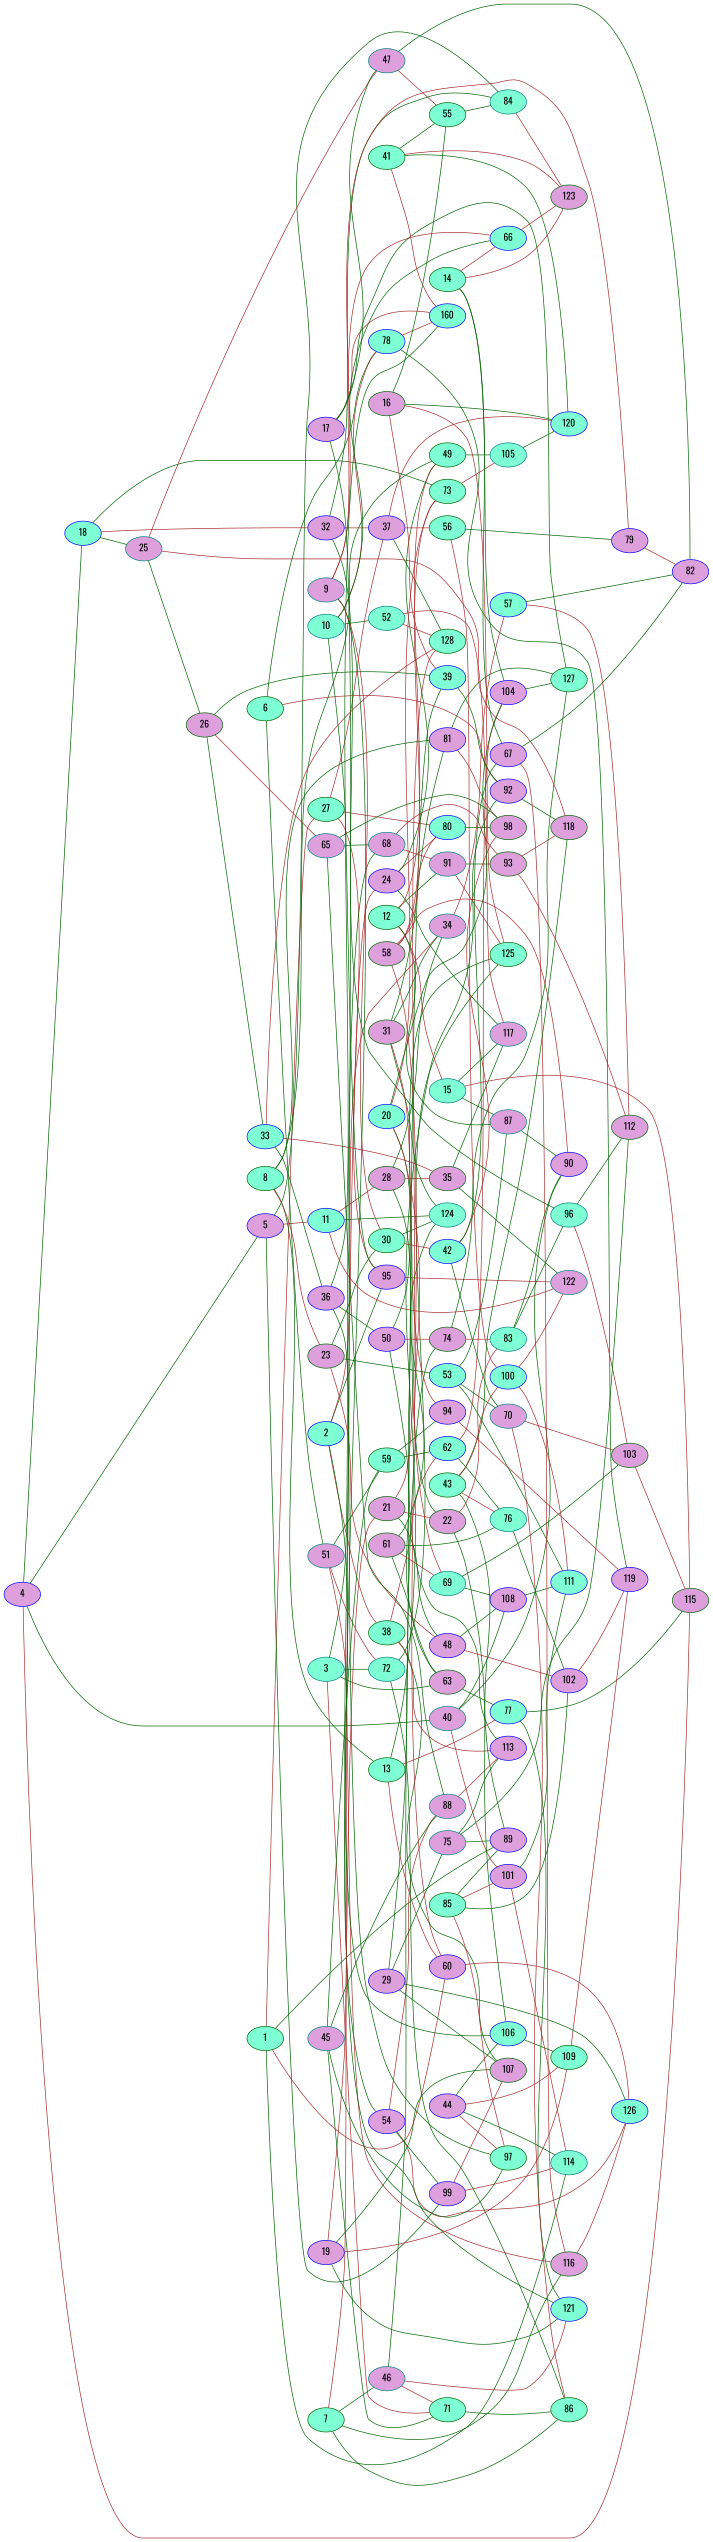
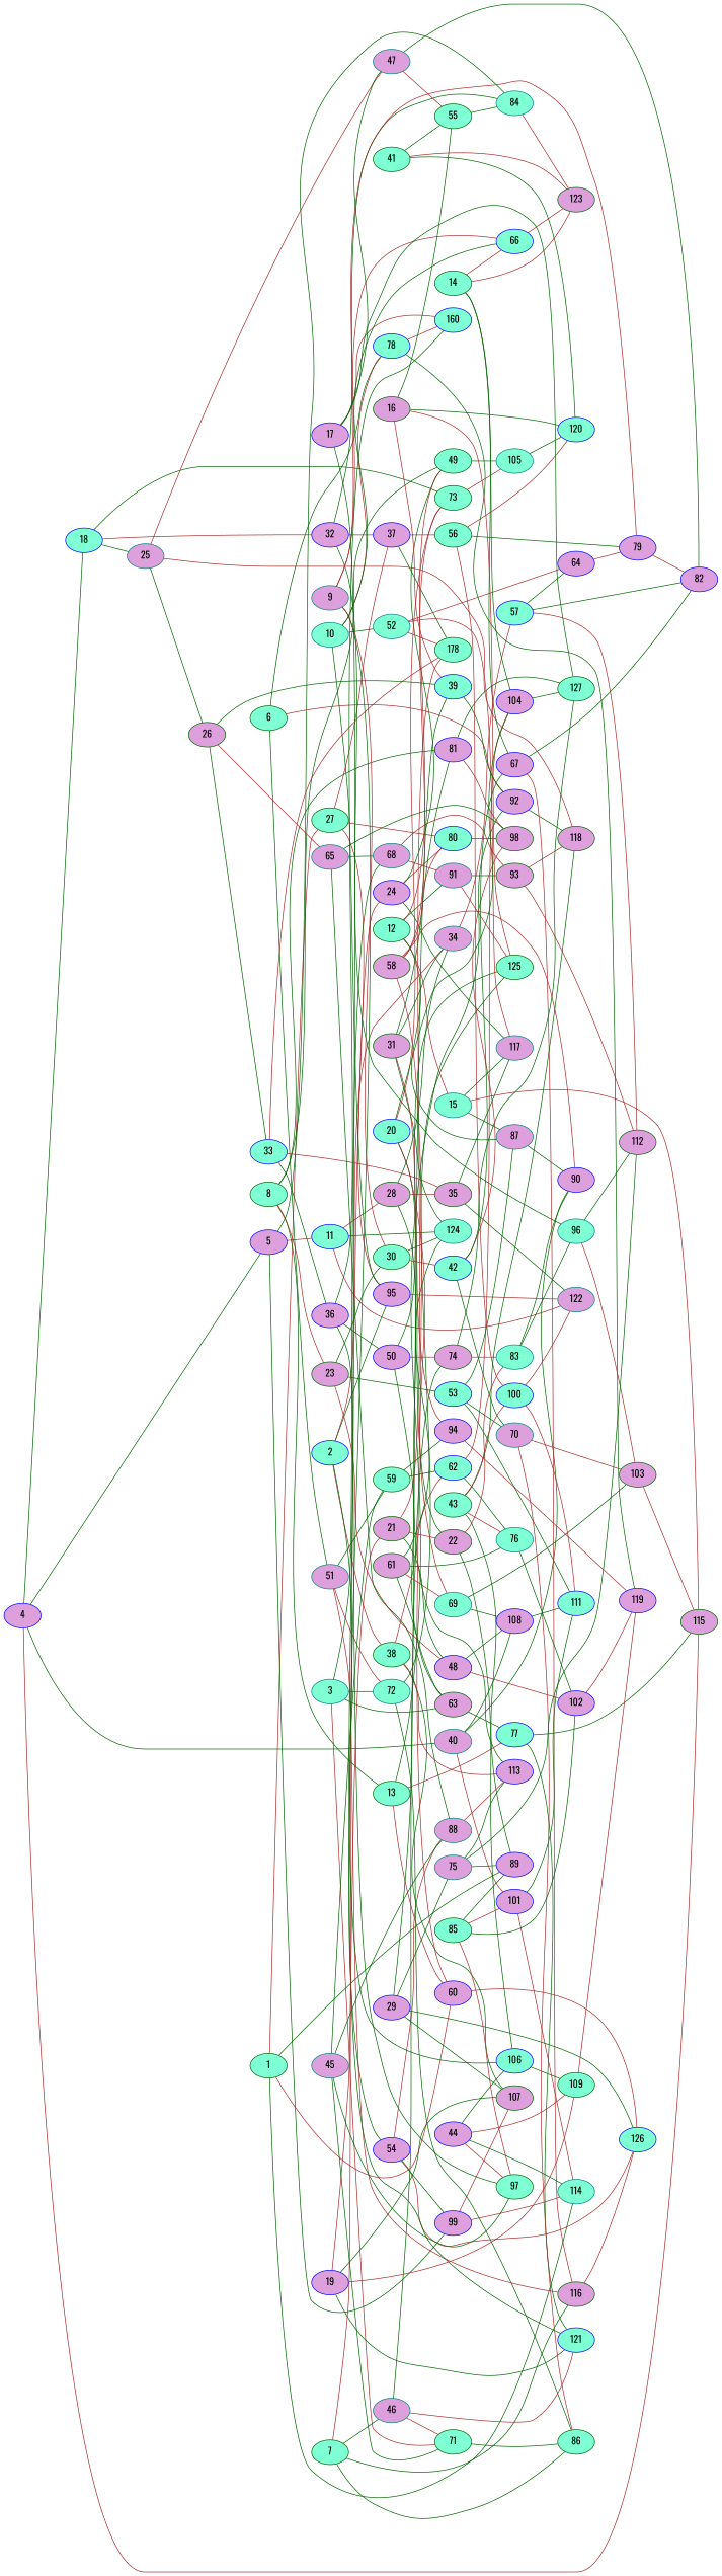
  graph {
    fontname=Oswald
    rankdir=LR
    node [color=blue fillcolor=plum fontname=Oswald style=filled]
    edge [color=darkgreen fontname=Oswald]
    1 [color=darkgreen fillcolor=aquamarine]
    27 [color=darkgreen fillcolor=aquamarine]
    60
    89
    114 [color=teal fillcolor=aquamarine]
    95
    80 [fillcolor=aquamarine]
    37
    126 [fillcolor=aquamarine]
    2 [fillcolor=aquamarine]
    34 [color=teal]
    38 [color=darkgreen fillcolor=aquamarine]
    54
    57 [fillcolor=aquamarine]
    107 [color=darkgreen]
    113
    62 [fillcolor=aquamarine]
    99
    88 [color=teal]
    122 [color=teal]
    3 [color=teal fillcolor=aquamarine]
    63 [color=darkgreen]
    68 [color=teal]
    71 [color=darkgreen fillcolor=aquamarine]
    72 [color=teal fillcolor=aquamarine]
    77 [fillcolor=aquamarine]
    91 [color=teal]
    93 [color=darkgreen]
    86 [color=darkgreen fillcolor=aquamarine]
    125 [color=darkgreen fillcolor=aquamarine]
    4
    5
    18 [fillcolor=aquamarine]
    40 [color=teal]
    115 [color=darkgreen]
    11 [fillcolor=aquamarine]
    84 [color=teal fillcolor=aquamarine]
    25 [color=teal]
    32
    73 [color=darkgreen fillcolor=aquamarine]
    90
    101
    108
    28 [color=darkgreen]
    124 [color=teal fillcolor=aquamarine]
    123 [color=darkgreen]
    6 [color=darkgreen fillcolor=aquamarine]
    51 [color=teal]
    78 [fillcolor=aquamarine]
    92
    116 [color=darkgreen]
    59 [color=darkgreen fillcolor=aquamarine]
    n53 [fillcolor=aquamarine label=160]
    119
    118 [color=darkgreen]
    105 [color=teal fillcolor=aquamarine]
    120 [fillcolor=aquamarine]
    7 [color=darkgreen fillcolor=aquamarine]
    24
    46 [color=teal]
    49 [color=darkgreen fillcolor=aquamarine]
    117 [color=teal]
    121 [fillcolor=aquamarine]
    74 [color=darkgreen]
    8 [color=darkgreen fillcolor=aquamarine]
    13 [color=darkgreen fillcolor=aquamarine]
    23 [color=darkgreen]
    81
    30 [color=darkgreen fillcolor=aquamarine]
    48
    53 [fillcolor=aquamarine]
    127 [color=darkgreen fillcolor=aquamarine]
    98 [color=darkgreen]
    9 [color=teal]
    66 [fillcolor=aquamarine]
    79
    42 [fillcolor=aquamarine]
    82
    10 [color=teal fillcolor=aquamarine]
    52 [color=teal fillcolor=aquamarine]
-   128 [color=darkgreen fillcolor=aquamarine]
+   128 [color=darkgreen fillcolor=aquamarine label=178]
+   64
    35 [color=darkgreen]
    12 [color=darkgreen fillcolor=aquamarine]
    15 [color=teal fillcolor=aquamarine]
    87 [color=teal]
    14 [color=darkgreen fillcolor=aquamarine]
    67
    104
    16 [color=darkgreen]
    39 [fillcolor=aquamarine]
    55 [color=darkgreen fillcolor=aquamarine]
    47 [color=teal]
    17
    97 [color=darkgreen fillcolor=aquamarine]
    26 [color=darkgreen]
    96 [color=teal fillcolor=aquamarine]
    19
    21 [color=darkgreen]
    109 [color=darkgreen fillcolor=aquamarine]
    22 [color=darkgreen]
    20 [fillcolor=aquamarine]
    69 [color=teal fillcolor=aquamarine]
    83 [color=teal fillcolor=aquamarine]
    106 [fillcolor=aquamarine]
    103 [color=darkgreen]
    102
    70 [color=teal]
    111 [fillcolor=aquamarine]
    33 [fillcolor=aquamarine]
    65 [color=teal]
    36
    56 [color=darkgreen fillcolor=aquamarine]
    29
    75 [color=teal]
    112 [color=darkgreen]
    31 [color=darkgreen]
    94
    50
    100 [fillcolor=aquamarine]
    76 [color=teal fillcolor=aquamarine]
    41 [color=darkgreen fillcolor=aquamarine]
    43 [color=darkgreen fillcolor=aquamarine]
    44
    45 [color=teal]
    58 [color=darkgreen]
    61 [color=darkgreen]
    85 [color=darkgreen fillcolor=aquamarine]
    1 -- 27 [color=brown]
    1 -- 60 [color=brown]
    1 -- 89
    1 -- 114
    27 -- 95 [color=brown]
    27 -- 80 [color=brown]
    27 -- 37 [color=brown]
    60 -- 126 [color=brown]
    95 -- 122 [color=brown]
    80 -- 98
    37 -- 128
    37 -- 56 [color=brown]
    2 -- 95
    2 -- 34 [color=brown]
    2 -- 38 [color=brown]
    2 -- 54
    34 -- 57 [color=brown]
    38 -- 107
    38 -- 113 [color=brown]
    38 -- 62 [color=brown]
    54 -- 126 [color=brown]
    54 -- 99
    54 -- 88 [color=brown]
    57 -- 82
+   57 -- 64
    57 -- 112 [color=brown]
    62 -- 104 [color=brown]
    62 -- 76
    99 -- 114 [color=brown]
    99 -- 107 [color=brown]
    88 -- 113 [color=brown]
    3 -- 63
    3 -- 68
    3 -- 71 [color=brown]
    3 -- 72
    63 -- 77
    68 -- 91 [color=brown]
    68 -- 93 [color=brown]
    71 -- 86
    72 -- 86
    72 -- 125
    77 -- 115
    77 -- 121
    91 -- 93
    91 -- 125 [color=brown]
    93 -- 118 [color=brown]
    93 -- 112 [color=brown]
    4 -- 5
    4 -- 18
    4 -- 40
    4 -- 115 [color=brown]
    5 -- 99
    5 -- 11 [color=brown]
    5 -- 84
    18 -- 25
    18 -- 32 [color=brown]
    18 -- 73
    40 -- 90
    40 -- 101 [color=brown]
    40 -- 108
    11 -- 122 [color=brown]
    11 -- 28 [color=brown]
    11 -- 124
    84 -- 123 [color=brown]
    25 -- 118 [color=brown]
    25 -- 47 [color=brown]
    25 -- 26
    32 -- 37 [color=brown]
    32 -- 84
    32 -- 96
    73 -- 105 [color=brown]
    101 -- 114 [color=brown]
    101 -- 111
    108 -- 111
    28 -- 34
    28 -- 113
    28 -- 35 [color=brown]
    6 -- 51
    6 -- 78
    6 -- 92 [color=brown]
    51 -- 72 [color=brown]
    51 -- 116 [color=brown]
    51 -- 59
    78 -- n53 [color=brown]
    78 -- 119
    92 -- 118
    116 -- 126 [color=brown]
    59 -- 62
    59 -- 94
    105 -- 120
    7 -- 86
    7 -- 116
    7 -- 24 [color=brown]
    7 -- 46
    24 -- 80 [color=brown]
    24 -- 49
    24 -- 117
    46 -- 71 [color=brown]
    46 -- 121 [color=brown]
    46 -- 74
    49 -- 105
    74 -- 127
    74 -- 83 [color=brown]
    8 -- 49
    8 -- 13
    8 -- 23 [color=brown]
    8 -- 81
    13 -- 60 [color=brown]
    13 -- 77 [color=brown]
    13 -- 92
    23 -- 30
    23 -- 48 [color=brown]
    23 -- 53
    81 -- 127
    81 -- 98 [color=brown]
    30 -- 124
    30 -- 42 [color=brown]
    48 -- 108
    48 -- 102 [color=brown]
    53 -- 87
    53 -- 70
    53 -- 111
    9 -- 121
    9 -- 30 [color=brown]
    9 -- 66 [color=brown]
    9 -- 79 [color=brown]
    66 -- 123 [color=brown]
    79 -- 82 [color=brown]
    42 -- 98 [color=brown]
    42 -- 67
    42 -- 70
    10 -- 95
    10 -- 78 [color=brown]
    10 -- 66
    10 -- 52
    52 -- 117 [color=brown]
    52 -- 128 [color=brown]
+   52 -- 64 [color=brown]
+   64 -- 79 [color=brown]
    35 -- 122
    35 -- 117
    12 -- 91
    12 -- 49 [color=brown]
    12 -- 15 [color=brown]
    12 -- 87
    15 -- 115 [color=brown]
    15 -- 117
    15 -- 87
    87 -- 90
    14 -- 123 [color=brown]
    14 -- 66 [color=brown]
    14 -- 67
    14 -- 104
    67 -- 116 [color=brown]
    67 -- 82
    104 -- 127
    16 -- 125 [color=brown]
    16 -- 120
    16 -- 39 [color=brown]
    16 -- 55
    39 -- 92
    55 -- 84
    47 -- 82
    47 -- 55 [color=brown]
    17 -- n53 [color=brown]
    17 -- 127
    17 -- 47
    17 -- 97
    26 -- 39
    26 -- 33
    26 -- 65 [color=brown]
    96 -- 103 [color=brown]
    96 -- 112
    19 -- 107
    19 -- 121
    19 -- 21 [color=brown]
    19 -- 109 [color=brown]
    21 -- 48
    21 -- 128 [color=brown]
    21 -- 22 [color=brown]
    109 -- 119 [color=brown]
    22 -- 83 [color=brown]
    22 -- 106
    20 -- 73 [color=brown]
    20 -- 104
    20 -- 22
    20 -- 69 [color=brown]
    69 -- 108
    69 -- 103
    83 -- 90
    83 -- 96
    106 -- 109
    103 -- 115 [color=brown]
    102 -- 119 [color=brown]
    70 -- 86 [color=brown]
    70 -- 103 [color=brown]
    33 -- 128 [color=brown]
    33 -- 35 [color=brown]
    33 -- 36
    65 -- 88
    65 -- 68
    65 -- 98
    36 -- n53
    36 -- 106
    36 -- 50
-   37 -- 120 [color=brown]
+   56 -- 120 [color=brown]
    56 -- 79
    56 -- 100 [color=brown]
    29 -- 126
    29 -- 107
    29 -- 39
    29 -- 75
    75 -- 89
    75 -- 113
    75 -- 112
    31 -- 34
    31 -- 124
    31 -- 81
    31 -- 94 [color=brown]
    94 -- 119 [color=brown]
    50 -- 63
    50 -- 125
    50 -- 74 [color=brown]
    100 -- 122 [color=brown]
    100 -- 111 [color=brown]
    76 -- 102
    41 -- 123 [color=brown]
-   41 -- n53 [color=brown]
    41 -- 120
    41 -- 55
    43 -- 89
    43 -- 118
    43 -- 100 [color=brown]
    43 -- 76 [color=brown]
    44 -- 114
    44 -- 97 [color=brown]
    44 -- 109 [color=brown]
    44 -- 106
    45 -- 88
    45 -- 71
    45 -- 59
    45 -- 97
    58 -- 60 [color=brown]
    58 -- 80 [color=brown]
    58 -- 73 [color=brown]
    58 -- 90 [color=brown]
    61 -- 63
    61 -- 124
    61 -- 69 [color=brown]
    61 -- 76
    85 -- 89
    85 -- 101 [color=brown]
    85 -- 97 [color=brown]
    85 -- 102
  }
